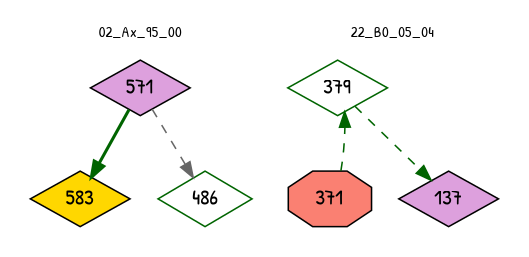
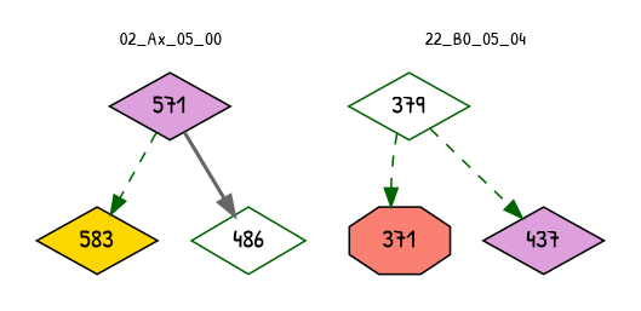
  digraph {
    fontname="Patrick Hand"
    node [color=black fillcolor=plum fontname="Patrick Hand" shape=diamond style=filled]
    edge [color=darkgreen fontname="Patrick Hand" style=bold]
    n1 [label=571]
    n2 [fillcolor=gold label=583]
    n3 [color=darkgreen fillcolor=white label=486]
    n4 [color=darkgreen fillcolor=white label=379]
    n5 [fillcolor=salmon label=371 shape=octagon]
-   n6 [label=137]
+   n6 [label=437]
    subgraph cluster_1 {
      color=white
      fontsize=10
-     label="02_Ax_95_00"
+     label="02_Ax_05_00"
      n1
      n2
      n3
    }
    subgraph cluster_2 {
      color=white
      fontsize=10
      label="22_B0_05_04"
      n4
      n5
      n6
    }
-   n1 -> n2
-   n1 -> n3 [color=gray40 style=dashed]
-   n5 -> n4 [style=dashed]
+   n1 -> n2 [style=dashed]
+   n1 -> n3 [color=gray40]
+   n4 -> n5 [style=dashed]
    n4 -> n6 [style=dashed]
  }
